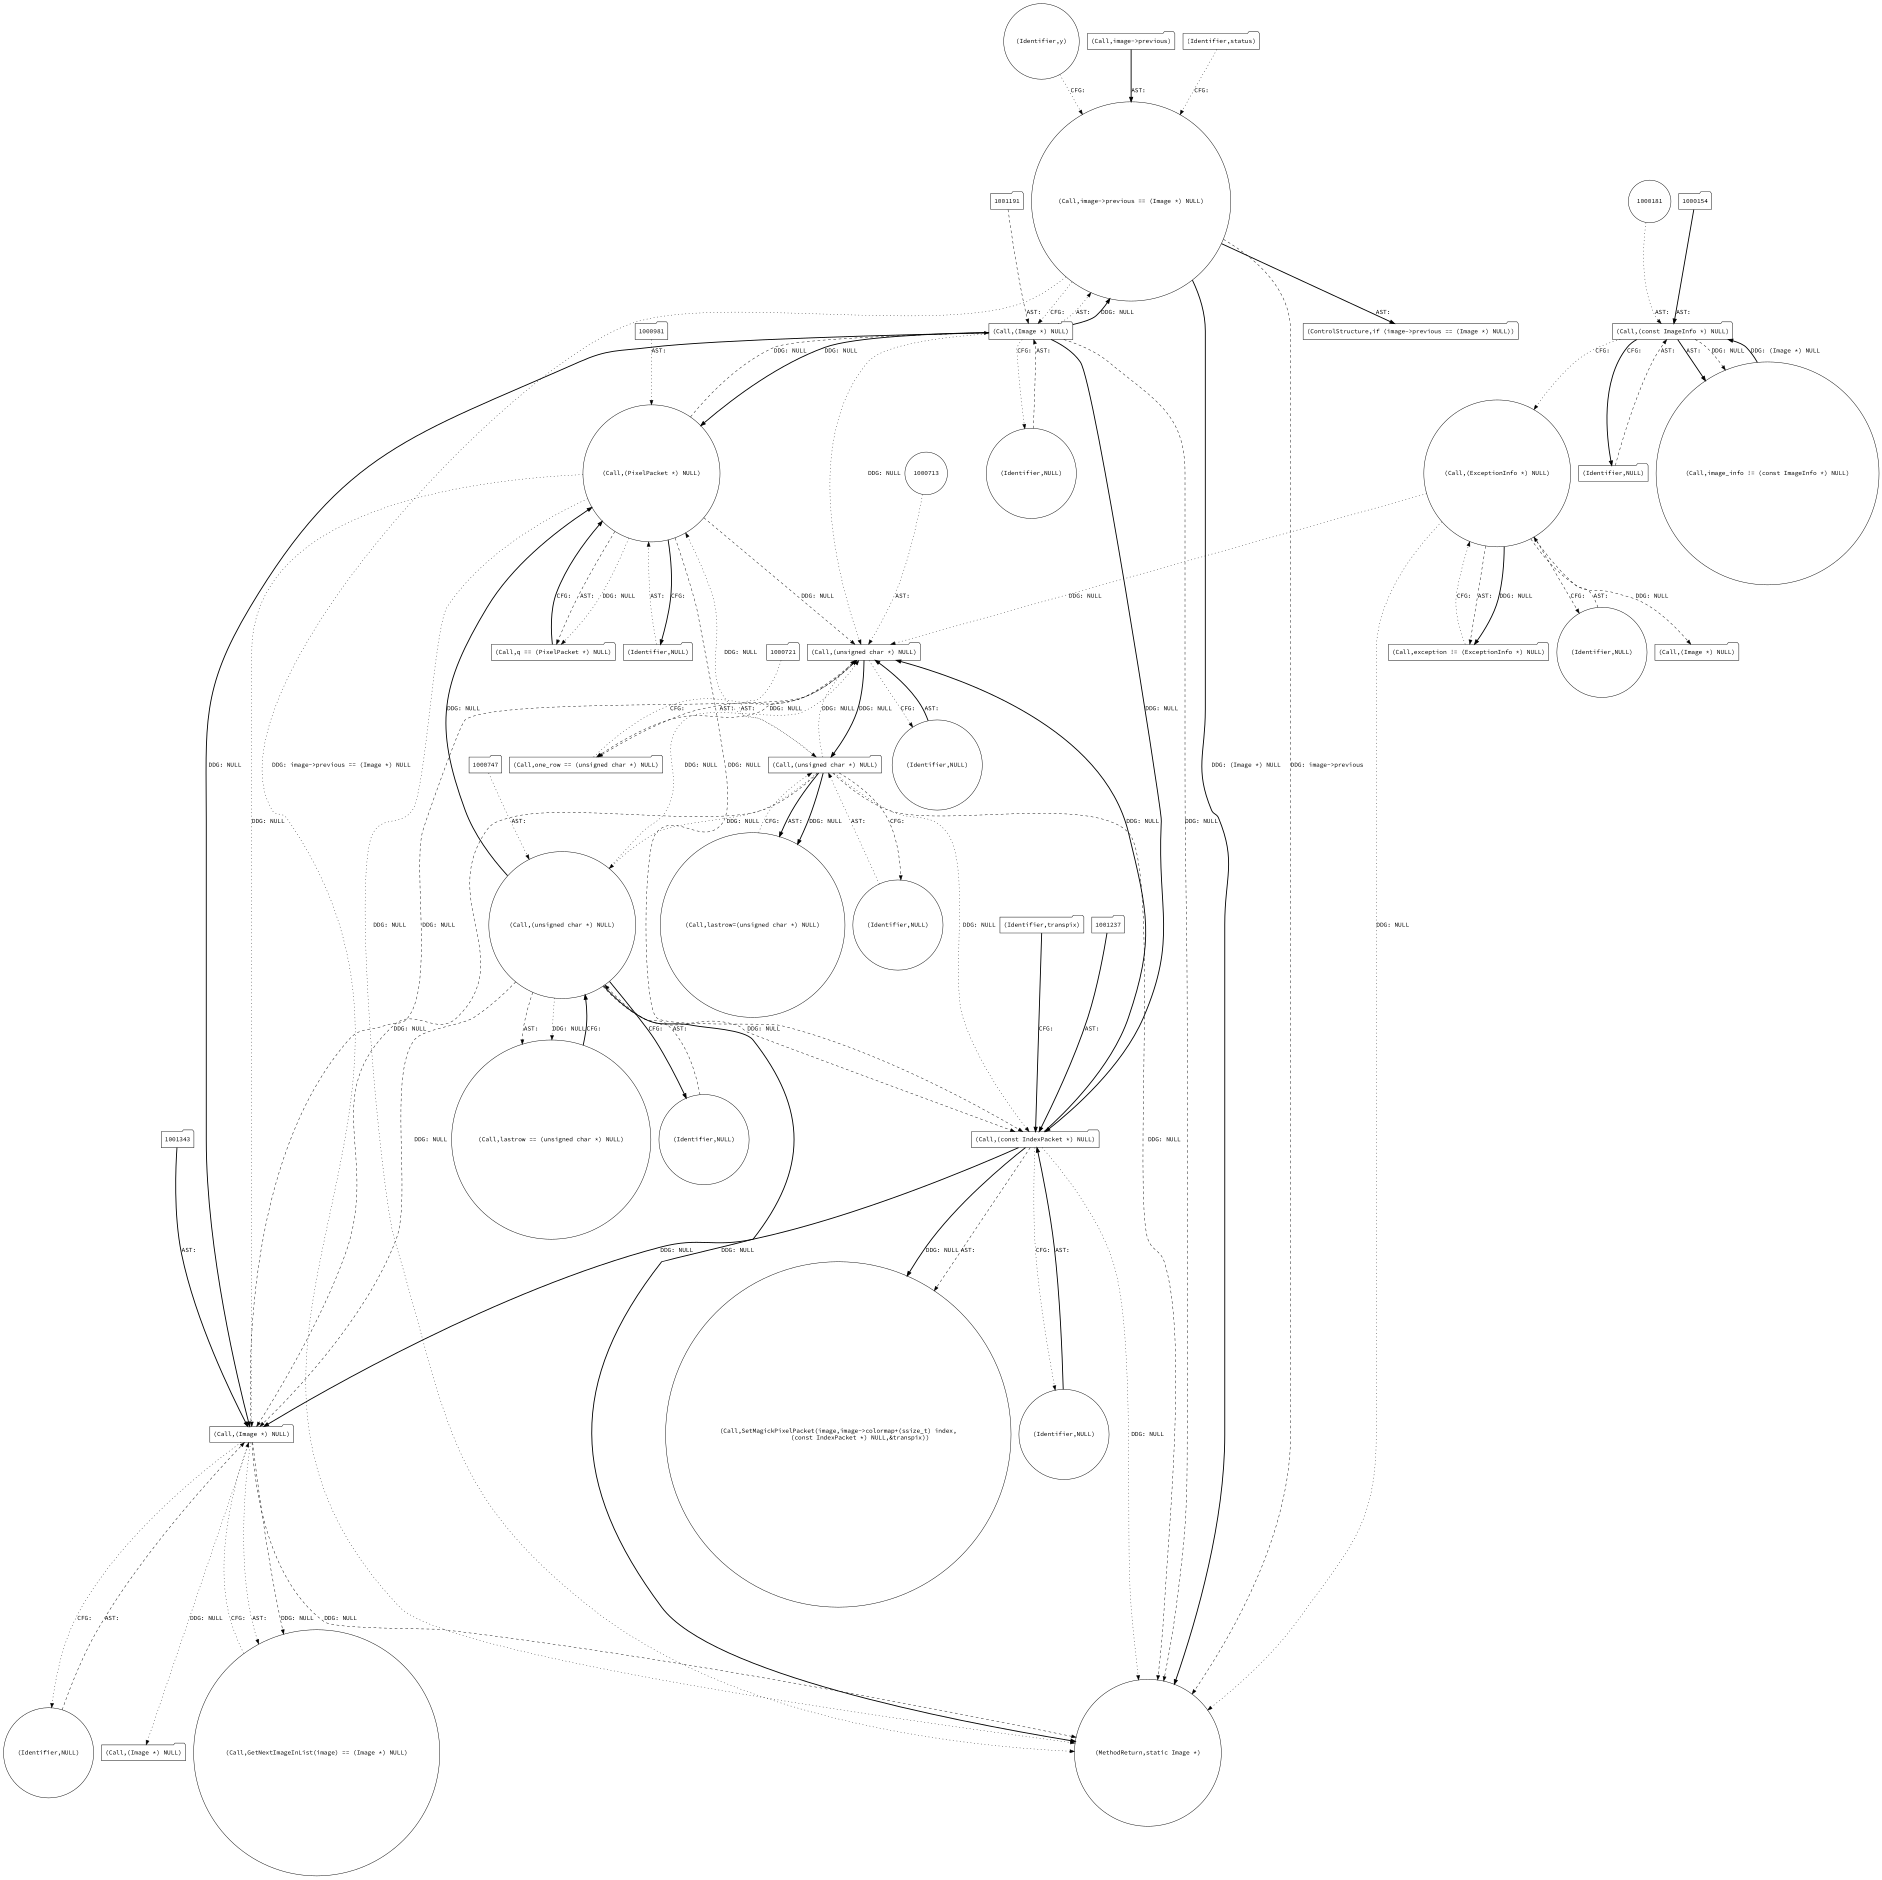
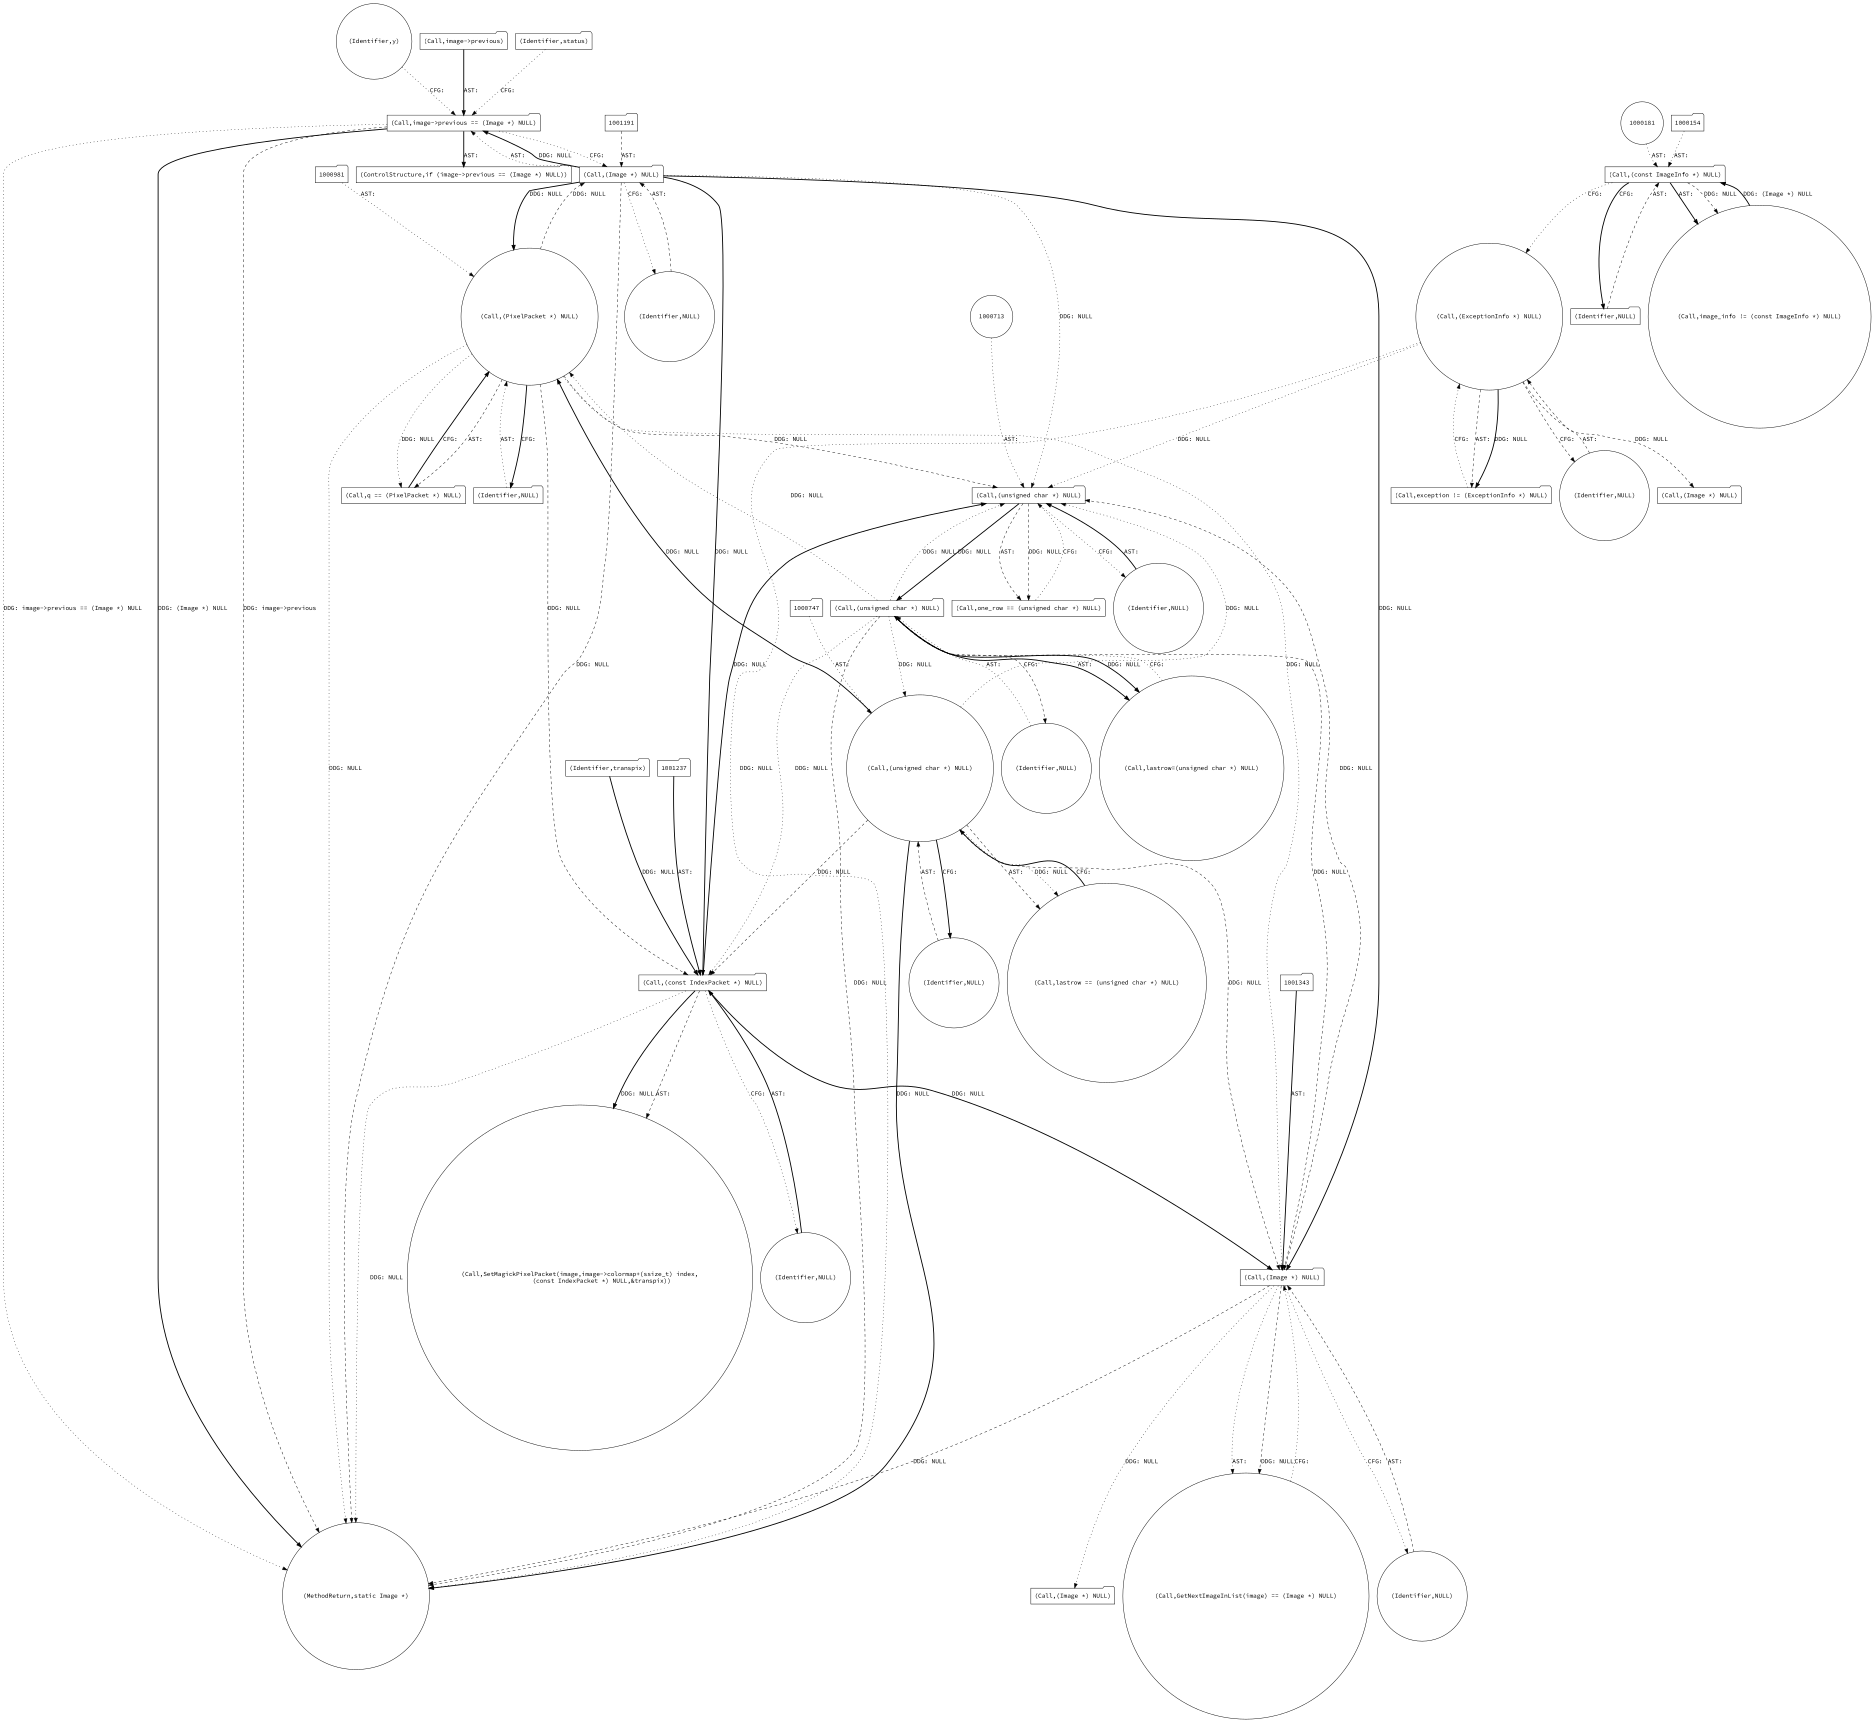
  digraph {
    fontname="Source Code Pro"
    node [fontname="Source Code Pro" shape=folder]
    edge [fontname="Source Code Pro" style=dotted]
-   n1 [label="(Call,image->previous == (Image *) NULL)" shape=circle]
+   n1 [label="(Call,image->previous == (Image *) NULL)"]
    n2 [label="(Call,(Image *) NULL)"]
    n3 [label="(ControlStructure,if (image->previous == (Image *) NULL))"]
    n4 [label="(MethodReturn,static Image *)" shape=circle]
    n5 [label="(Call,(PixelPacket *) NULL)" shape=circle]
    n6 [label="(Call,(unsigned char *) NULL)"]
    n7 [label="(Call,(const IndexPacket *) NULL)"]
    n8 [label="(Call,(Image *) NULL)"]
    n9 [label="(Identifier,NULL)" shape=circle]
    n10 [label="(Call,q == (PixelPacket *) NULL)"]
    n11 [label="(Identifier,NULL)"]
    n12 [label="(Call,(unsigned char *) NULL)"]
    n13 [label="(Identifier,NULL)" shape=circle]
    n14 [label="(Call,one_row == (unsigned char *) NULL)"]
    n15 [label="(Identifier,NULL)" shape=circle]
    n16 [label="(Call,SetMagickPixelPacket(image,image->colormap+(ssize_t) index,\n            (const IndexPacket *) NULL,&transpix))" shape=circle]
    n17 [label="(Call,(Image *) NULL)"]
    n18 [label="(Call,GetNextImageInList(image) == (Image *) NULL)" shape=circle]
    n19 [label="(Identifier,NULL)" shape=circle]
    n20 [label="(Call,(unsigned char *) NULL)" shape=circle]
    n21 [label="(Identifier,NULL)" shape=circle]
    n22 [label="(Call,lastrow == (unsigned char *) NULL)" shape=circle]
    n23 [label="(Identifier,NULL)" shape=circle]
    n24 [label="(Call,lastrow=(unsigned char *) NULL)" shape=circle]
    n25 [label="(Call,(ExceptionInfo *) NULL)" shape=circle]
    n26 [label="(Call,(Image *) NULL)"]
    n27 [label="(Call,exception != (ExceptionInfo *) NULL)"]
    n28 [label="(Identifier,NULL)" shape=circle]
    n29 [label="(Call,(const ImageInfo *) NULL)"]
    n30 [label="(Identifier,NULL)"]
    n31 [label="(Call,image_info != (const ImageInfo *) NULL)" shape=circle]
    n32 [label="(Identifier,y)" shape=circle]
    n33 [label="(Call,image->previous)"]
    n34 [label="(Identifier,transpix)"]
    n35 [label="(Identifier,status)"]
    1001191
    1000981
    1000747
-   1000721
    1000713 [shape=circle]
    1000181 [shape=circle]
    1000154
    1001237
    1001343
    n1 -> n2 [label="CFG: "]
    n1 -> n3 [label="AST: " style=bold]
    n1 -> n4 [label="DDG: image->previous == (Image *) NULL"]
    n1 -> n4 [label="DDG: (Image *) NULL" style=bold]
    n1 -> n4 [label="DDG: image->previous" style=dashed]
    n2 -> n1 [label="AST: "]
    n2 -> n1 [label="DDG: NULL" style=bold]
    n2 -> n4 [label="DDG: NULL" style=dashed]
    n2 -> n5 [label="DDG: NULL" style=bold]
    n2 -> n6 [label="DDG: NULL"]
    n2 -> n7 [label="DDG: NULL" style=bold]
    n2 -> n8 [label="DDG: NULL" style=bold]
    n2 -> n9 [label="CFG: "]
    n5 -> n2 [label="DDG: NULL" style=dashed]
    n5 -> n4 [label="DDG: NULL"]
    n5 -> n6 [label="DDG: NULL" style=dashed]
    n5 -> n7 [label="DDG: NULL" style=dashed]
    n5 -> n8 [label="DDG: NULL"]
    n5 -> n10 [label="AST: " style=dashed]
    n5 -> n10 [label="DDG: NULL"]
    n5 -> n11 [label="CFG: " style=bold]
    n6 -> n12 [label="DDG: NULL" style=bold]
    n6 -> n13 [label="CFG: "]
    n6 -> n14 [label="AST: " style=dashed]
    n6 -> n14 [label="DDG: NULL" style=dashed]
    n7 -> n4 [label="DDG: NULL"]
    n7 -> n6 [label="DDG: NULL" style=bold]
    n7 -> n8 [label="DDG: NULL" style=bold]
    n7 -> n15 [label="CFG: "]
    n7 -> n16 [label="AST: " style=dashed]
    n7 -> n16 [label="DDG: NULL" style=bold]
    n8 -> n4 [label="DDG: NULL" style=dashed]
    n8 -> n6 [label="DDG: NULL" style=dashed]
    n8 -> n17 [label="DDG: NULL"]
    n8 -> n18 [label="AST: "]
    n8 -> n18 [label="DDG: NULL" style=dashed]
    n8 -> n19 [label="CFG: "]
    n9 -> n2 [label="AST: " style=dashed]
    n10 -> n5 [label="CFG: " style=bold]
    n11 -> n5 [label="AST: "]
    n12 -> n4 [label="DDG: NULL" style=dashed]
    n12 -> n5 [label="DDG: NULL"]
    n12 -> n6 [label="DDG: NULL"]
    n12 -> n7 [label="DDG: NULL"]
    n12 -> n8 [label="DDG: NULL" style=dashed]
    n12 -> n20 [label="DDG: NULL"]
    n12 -> n23 [label="CFG: " style=dashed]
    n12 -> n24 [label="AST: " style=bold]
    n12 -> n24 [label="DDG: NULL" style=bold]
    n13 -> n6 [label="AST: " style=bold]
    n14 -> n6 [label="CFG: "]
    n15 -> n7 [label="AST: " style=bold]
    n18 -> n8 [label="CFG: "]
    n19 -> n8 [label="AST: " style=dashed]
    n20 -> n4 [label="DDG: NULL" style=bold]
    n20 -> n5 [label="DDG: NULL" style=bold]
    n20 -> n6 [label="DDG: NULL"]
    n20 -> n7 [label="DDG: NULL" style=dashed]
    n20 -> n8 [label="DDG: NULL" style=dashed]
    n20 -> n21 [label="CFG: " style=bold]
    n20 -> n22 [label="AST: " style=dashed]
    n20 -> n22 [label="DDG: NULL"]
    n21 -> n20 [label="AST: " style=dashed]
    n22 -> n20 [label="CFG: " style=bold]
    n23 -> n12 [label="AST: "]
    n24 -> n12 [label="CFG: "]
    n25 -> n4 [label="DDG: NULL"]
    n25 -> n6 [label="DDG: NULL"]
    n25 -> n26 [label="DDG: NULL" style=dashed]
    n25 -> n27 [label="AST: " style=dashed]
    n25 -> n27 [label="DDG: NULL" style=bold]
    n25 -> n28 [label="CFG: " style=dashed]
    n27 -> n25 [label="CFG: "]
    n28 -> n25 [label="AST: " style=dashed]
    n29 -> n25 [label="CFG: "]
    n29 -> n30 [label="CFG: " style=bold]
    n29 -> n31 [label="AST: " style=bold]
    n29 -> n31 [label="DDG: NULL" style=dashed]
    n30 -> n29 [label="AST: " style=dashed]
    n31 -> n29 [label="DDG: (Image *) NULL" style=bold]
    n32 -> n1 [label="CFG: "]
    n33 -> n1 [label="AST: " style=bold]
-   n34 -> n7 [label="CFG: " style=bold]
+   n34 -> n7 [label="DDG: NULL" style=bold]
    n35 -> n1 [label="CFG: "]
    1001191 -> n2 [label="AST: " style=dashed]
    1000981 -> n5 [label="AST: "]
    1000747 -> n20 [label="AST: "]
-   1000721 -> n12 [label="AST: "]
    1000713 -> n6 [label="AST: "]
    1000181 -> n29 [label="AST: "]
-   1000154 -> n29 [label="AST: " style=bold]
+   1000154 -> n29 [label="AST: "]
    1001237 -> n7 [label="AST: " style=bold]
    1001343 -> n8 [label="AST: " style=bold]
  }
